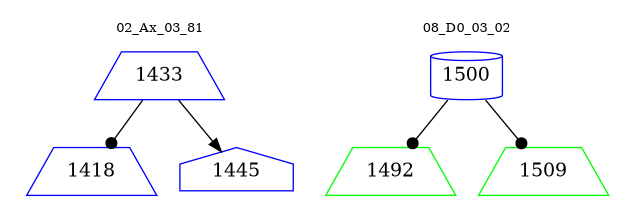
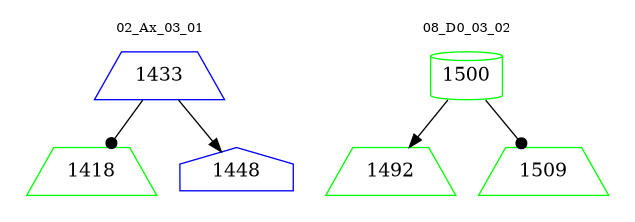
  digraph {
    node [color=blue shape=trapezium]
    edge [arrowhead=dot color=black]
    n1 [label=1433]
-   n2 [label=1418]
-   n3 [label=1445 shape=house]
-   n4 [label=1500 shape=cylinder]
+   n2 [color=green label=1418]
+   n3 [label=1448 shape=house]
+   n4 [color=green label=1500 shape=cylinder]
    n5 [color=green label=1492]
    n6 [color=green label=1509]
    subgraph cluster_1 {
      color=white
      fontsize=10
-     label="02_Ax_03_81"
+     label="02_Ax_03_01"
      n1
      n2
      n3
    }
    subgraph cluster_2 {
      color=white
      fontsize=10
      label="08_D0_03_02"
      n4
      n5
      n6
    }
    n1 -> n2
    n1 -> n3 [arrowhead=normal]
-   n4 -> n5
+   n4 -> n5 [arrowhead=normal]
    n4 -> n6
  }
